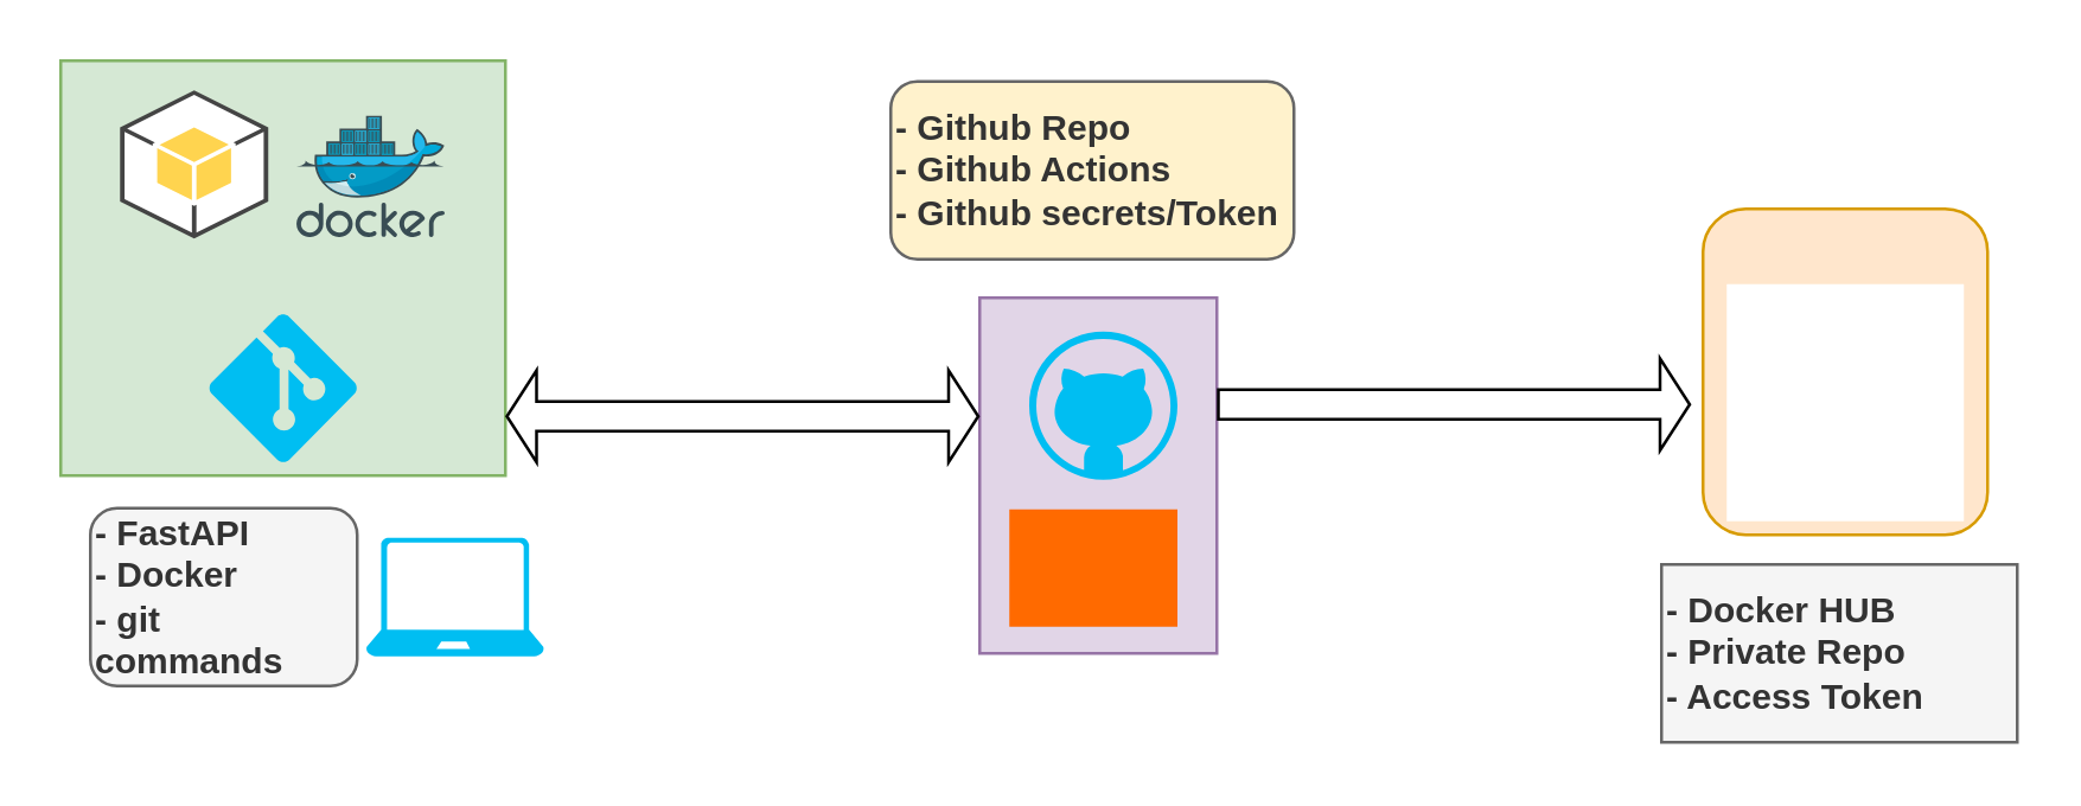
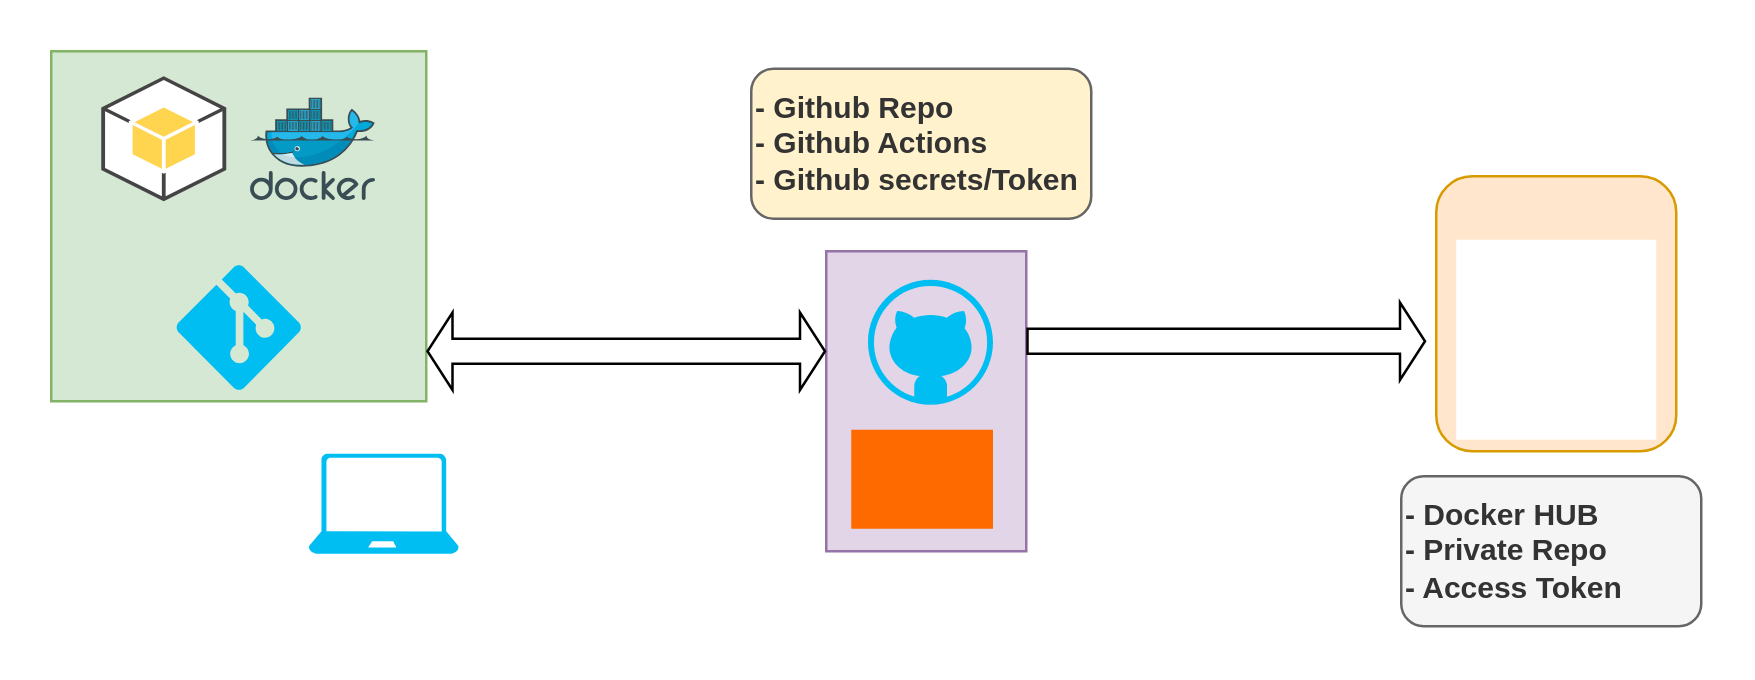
  <mxCell id="0" />
  <mxCell id="1" parent="0" />
  <mxCell id="2" value="" style="rounded=0;whiteSpace=wrap;html=1;fillColor=#e1d5e7;strokeColor=#9673a6;" vertex="1" parent="1"><mxGeometry x="330" y="100" width="80" height="120" as="geometry" /></mxCell>
  <mxCell id="3" value="" style="rounded=0;whiteSpace=wrap;html=1;fillColor=#d5e8d4;strokeColor=#82b366;" vertex="1" parent="1"><mxGeometry x="20" y="20" width="150" height="140" as="geometry" /></mxCell>
  <mxCell id="4" value="" style="verticalLabelPosition=bottom;html=1;verticalAlign=top;align=center;strokeColor=none;fillColor=#00BEF2;shape=mxgraph.azure.laptop;pointerEvents=1;" vertex="1" parent="1"><mxGeometry x="123" y="181" width="60" height="40" as="geometry" /></mxCell>
  <mxCell id="5" value="" style="verticalLabelPosition=bottom;html=1;verticalAlign=top;align=center;strokeColor=none;fillColor=#00BEF2;shape=mxgraph.azure.github_code;pointerEvents=1;" vertex="1" parent="1"><mxGeometry x="346.7" y="111.4" width="50" height="50" as="geometry" /></mxCell>
  <mxCell id="6" value="" style="rounded=1;whiteSpace=wrap;html=1;fillColor=#ffe6cc;strokeColor=#d79b00;" vertex="1" parent="1"><mxGeometry x="574" y="70" width="96" height="110" as="geometry" /></mxCell>
  <mxCell id="7" value="" style="points=[];aspect=fixed;html=1;align=center;shadow=0;dashed=0;fillColor=#FF6A00;strokeColor=none;shape=mxgraph.alibaba_cloud.amscloudapp;" vertex="1" parent="1"><mxGeometry x="340" y="171.4" width="56.7" height="39.6" as="geometry" /></mxCell>
  <mxCell id="8" value="" style="image;sketch=0;aspect=fixed;html=1;points=[];align=center;fontSize=12;image=img/lib/mscae/Docker.svg;" vertex="1" parent="1"><mxGeometry x="100" y="39" width="50" height="41" as="geometry" /></mxCell>
  <mxCell id="9" value="" style="verticalLabelPosition=bottom;html=1;verticalAlign=top;align=center;strokeColor=none;fillColor=#00BEF2;shape=mxgraph.azure.git_repository;" vertex="1" parent="1"><mxGeometry x="70" y="105.4" width="50" height="50" as="geometry" /></mxCell>
  <mxCell id="10" value="" style="outlineConnect=0;dashed=0;verticalLabelPosition=bottom;verticalAlign=top;align=center;html=1;shape=mxgraph.aws3.android;fillColor=#FFD44F;gradientColor=none;" vertex="1" parent="1"><mxGeometry x="40" y="30" width="50" height="50" as="geometry" /></mxCell>
  <mxCell id="11" value="" style="shape=image;html=1;verticalAlign=top;verticalLabelPosition=bottom;labelBackgroundColor=#ffffff;imageAspect=0;aspect=fixed;image=https://cdn1.iconfinder.com/data/icons/unicons-line-vol-3/24/docker-128.png;imageBackground=default;" vertex="1" parent="1"><mxGeometry x="582" y="95.4" width="80" height="80" as="geometry" /></mxCell>
  <mxCell id="12" value="" style="shape=flexArrow;endArrow=classic;startArrow=classic;html=1;rounded=0;endSize=3;startSize=3;strokeWidth=1;" edge="1" parent="1"><mxGeometry width="100" height="100" relative="1" as="geometry"><mxPoint x="170" y="140" as="sourcePoint" /><mxPoint x="330" y="140" as="targetPoint" /></mxGeometry></mxCell>
  <mxCell id="13" value="" style="shape=flexArrow;endArrow=classic;html=1;rounded=0;endSize=3;startSize=3;" edge="1" parent="1"><mxGeometry width="50" height="50" relative="1" as="geometry"><mxPoint x="410" y="136" as="sourcePoint" /><mxPoint x="570" y="136" as="targetPoint" /></mxGeometry></mxCell>
- <mxCell id="14" value="&lt;div&gt;- FastAPI&lt;/div&gt;&lt;div&gt;- Docker&lt;/div&gt;&lt;div&gt;- git commands&lt;br&gt;&lt;/div&gt;" style="rounded=1;whiteSpace=wrap;html=1;align=left;fontStyle=1;fillColor=#f5f5f5;fontColor=#333333;strokeColor=#666666;" vertex="1" parent="1"><mxGeometry x="30" y="171" width="90" height="60" as="geometry" /></mxCell>
  <mxCell id="15" value="&lt;div&gt;- Github Repo&lt;/div&gt;&lt;div&gt;- Github Actions&lt;/div&gt;&lt;div&gt;- Github secrets/Token&lt;br&gt;&lt;/div&gt;" style="rounded=1;whiteSpace=wrap;html=1;align=left;fontStyle=1;fillColor=#fff2cc;fontColor=#333333;strokeColor=#666666;" vertex="1" parent="1"><mxGeometry x="300" y="27" width="136" height="60" as="geometry" /></mxCell>
- <mxCell id="16" value="&lt;div&gt;- Docker HUB&lt;/div&gt;&lt;div&gt;- Private Repo&lt;/div&gt;&lt;div&gt;- Access Token&lt;br&gt;&lt;/div&gt;" style="whiteSpace=wrap;html=1;align=left;fontStyle=1;fillColor=#f5f5f5;fontColor=#333333;strokeColor=#666666;rounded=0;" vertex="1" parent="1"><mxGeometry x="560" y="190" width="120" height="60" as="geometry" /></mxCell>
+ <mxCell id="16" value="&lt;div&gt;- Docker HUB&lt;/div&gt;&lt;div&gt;- Private Repo&lt;/div&gt;&lt;div&gt;- Access Token&lt;br&gt;&lt;/div&gt;" style="rounded=1;whiteSpace=wrap;html=1;align=left;fontStyle=1;fillColor=#f5f5f5;fontColor=#333333;strokeColor=#666666;" vertex="1" parent="1"><mxGeometry x="560" y="190" width="120" height="60" as="geometry" /></mxCell>
